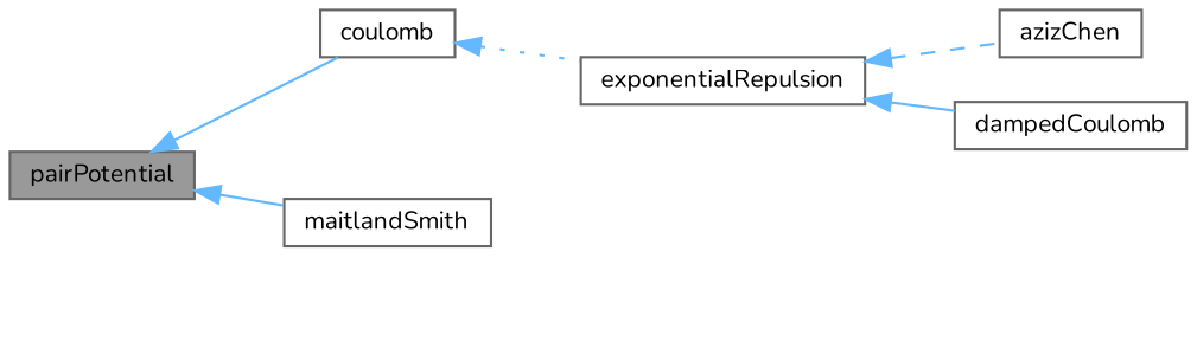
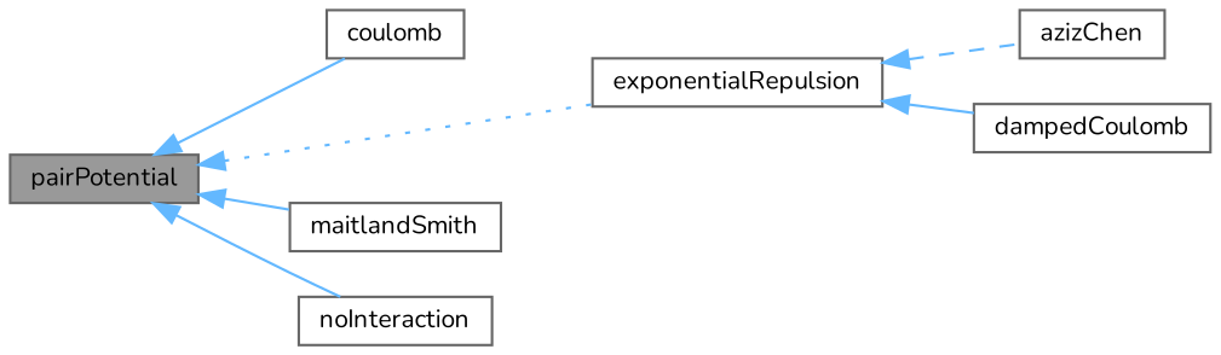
  digraph {
    fontname=Nunito
    rankdir=LR
    node [color=gray40 fillcolor=white fontname=Nunito fontsize=10 shape=box style=filled]
    edge [color=steelblue1 dir=back fontname=Nunito fontsize=10 labelfontname=Helvetica labelfontsize=10 style=solid]
    n1 [fillcolor=grey60 fontcolor=black height=0.2 label=pairPotential width=0.4]
    n2 [height=0.2 label=coulomb width=0.4]
    n3 [height=0.2 label=exponentialRepulsion width=0.4]
    n4 [height=0.2 label=maitlandSmith width=0.4]
+   n5 [height=0.2 label=noInteraction width=0.4]
    n6 [height=0.2 label=azizChen width=0.4]
    n7 [height=0.2 label=dampedCoulomb width=0.4]
    n1 -> n2
-   n2 -> n3 [style=dotted]
+   n1 -> n3 [style=dotted]
    n1 -> n4
+   n1 -> n5
    n3 -> n6 [style=dashed]
    n3 -> n7
  }
